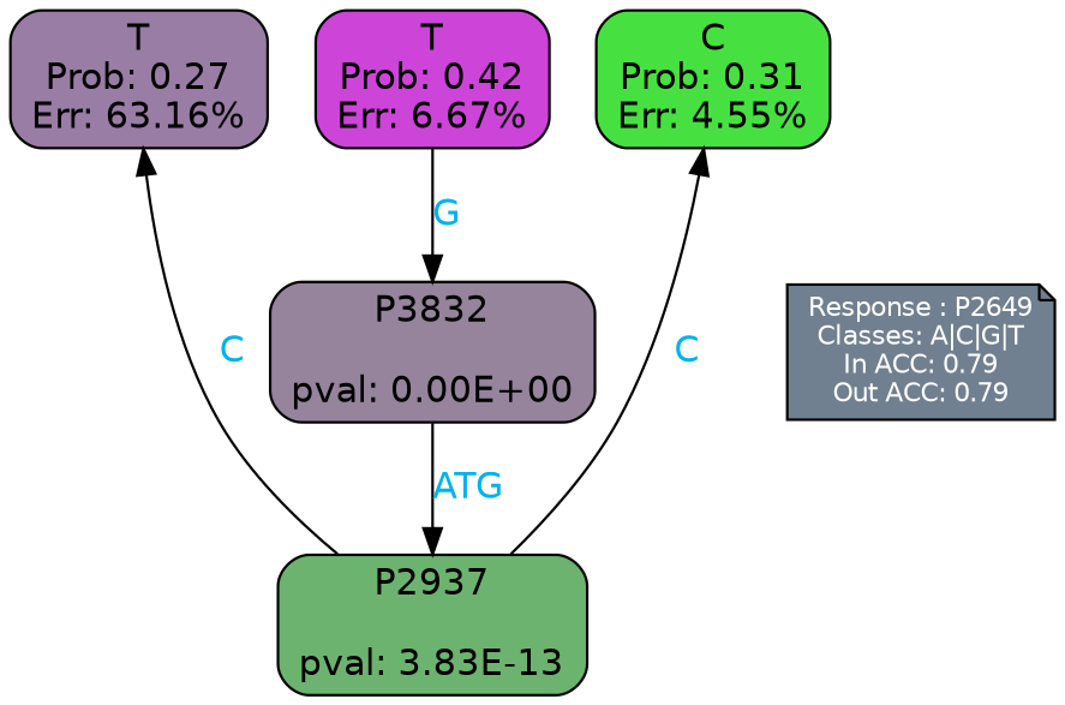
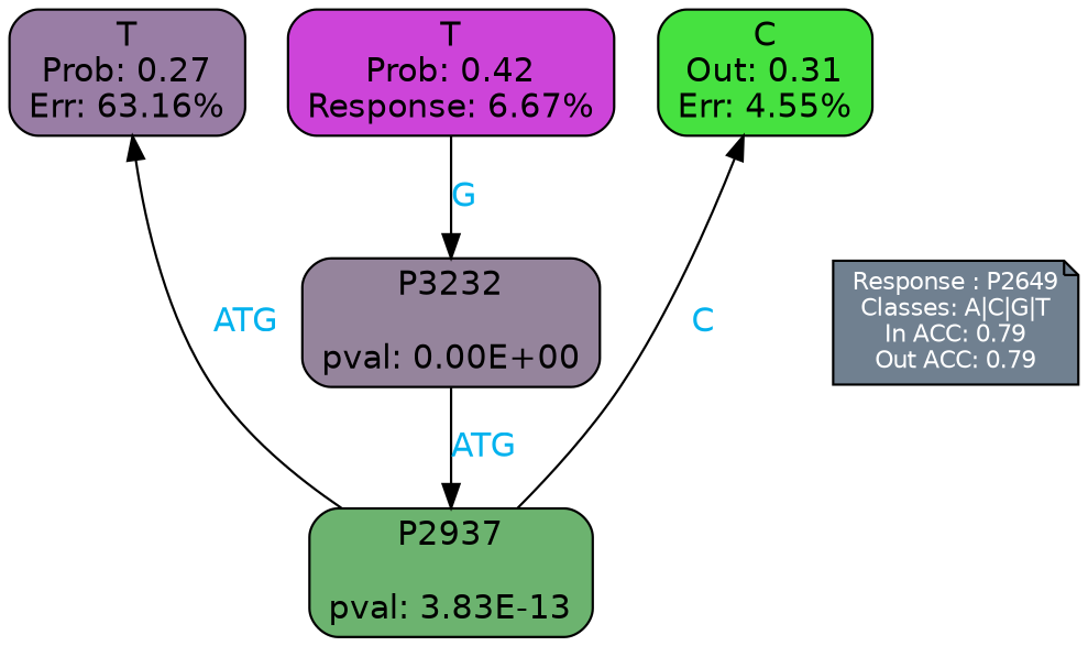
  digraph {
    ranksep=equally
    splines=polylines
    node [color=black fontname=helvetica shape=box style="filled, rounded"]
    edge [fontcolor=deepskyblue2 fontname=helvetica]
    n1 [fillcolor="#997da5" label="T\nProb: 0.27\nErr: 63.16%"]
-   n2 [fillcolor="#46e140" label="C\nProb: 0.31\nErr: 4.55%"]
-   n3 [fillcolor="#cd44d9" label="T\nProb: 0.42\nErr: 6.67%"]
+   n2 [fillcolor="#46e140" label="C\nOut: 0.31\nErr: 4.55%"]
+   n3 [fillcolor="#cd44d9" label="T\nProb: 0.42\nResponse: 6.67%"]
    n4 [align=left fillcolor=slategray fontcolor=white fontsize=10 label="Response : P2649\nClasses: A|C|G|T\nIn ACC: 0.79\nOut ACC: 0.79\n" shape=note style=filled]
-   n5 [fillcolor="#95849c" label="P3832\n\npval: 0.00E+00"]
+   n5 [fillcolor="#95849c" label="P3232\n\npval: 0.00E+00"]
    n6 [fillcolor="#6cb36f" label="P2937\n\npval: 3.83E-13"]
    subgraph sub_1 {
      rank=same
      n1
      n2
      n3
    }
    subgraph sub_2 {
      rank=same
      n4
      n5
    }
    n3 -> n5 [label=G]
    n5 -> n6 [label=ATG]
-   n6 -> n1 [label=C]
+   n6 -> n1 [label=ATG]
    n6 -> n2 [label=C]
  }
